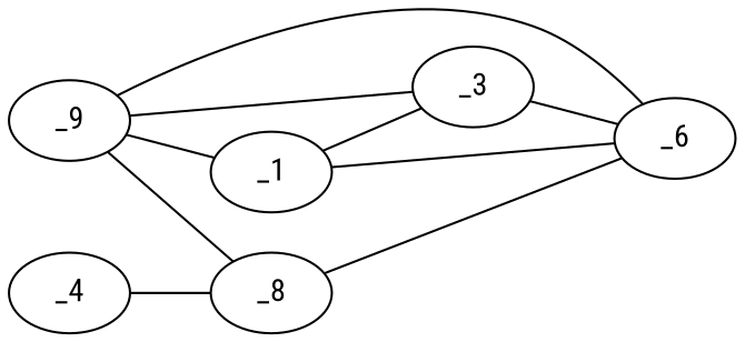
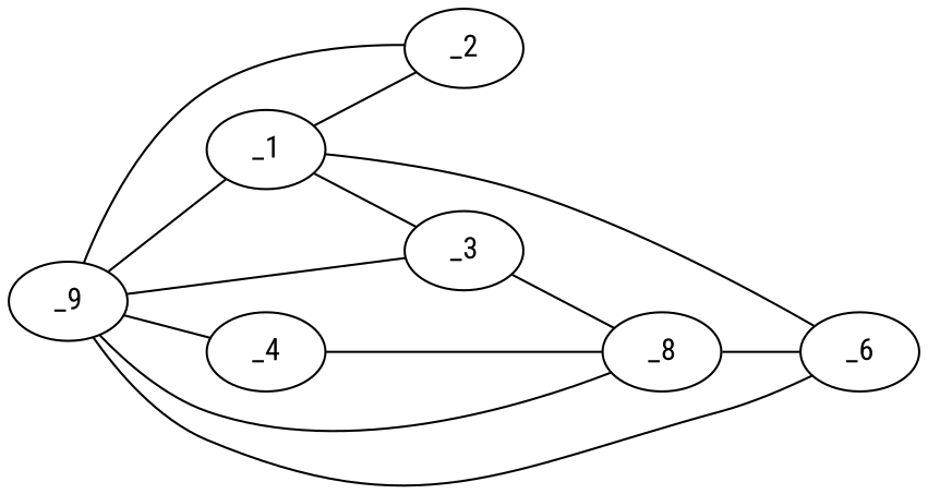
  graph {
    fontname="Roboto Condensed"
    rankdir=LR
    node [fontname="Roboto Condensed" y=39]
    edge [fontname="Roboto Condensed" valence=1]
    n1 [label=_9 x=48]
    _1 [x=72 y=16]
+   _2 [x=74 y=10]
    _3 [x=84]
    _4 [x=93 y=109]
    n6 [label=_8 x=95 y=84]
    _6 [x=96 y=117]
    n1 -- _1 [valence=2]
+   n1 -- _2
    n1 -- _3
+   n1 -- _4 [valence=2]
    n1 -- n6 [valence=2]
    n1 -- _6
+   _1 -- _2
    _1 -- _3 [valence=2]
    _1 -- _6
-   _3 -- _6
+   _3 -- n6
    _4 -- n6 [valence=2]
    n6 -- _6
  }
